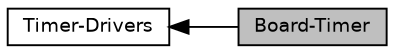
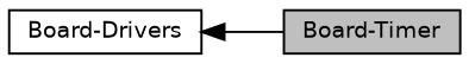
  digraph {
    rankdir=LR
    node [color=black fontname=Helvetica fontsize=10 shape=record style=filled]
-   n1 [fillcolor=white height=0.2 label="Timer-Drivers" width=0.4]
+   n1 [fillcolor=white height=0.2 label="Board-Drivers" width=0.4]
    n2 [fillcolor=grey75 fontcolor=black height=0.2 label="Board-Timer" width=0.4]
    n1 -> n2 [dir=back fontname=Helvetica fontsize=10 labelfontname=Helvetica labelfontsize=10 shape=plaintext style=solid]
  }
